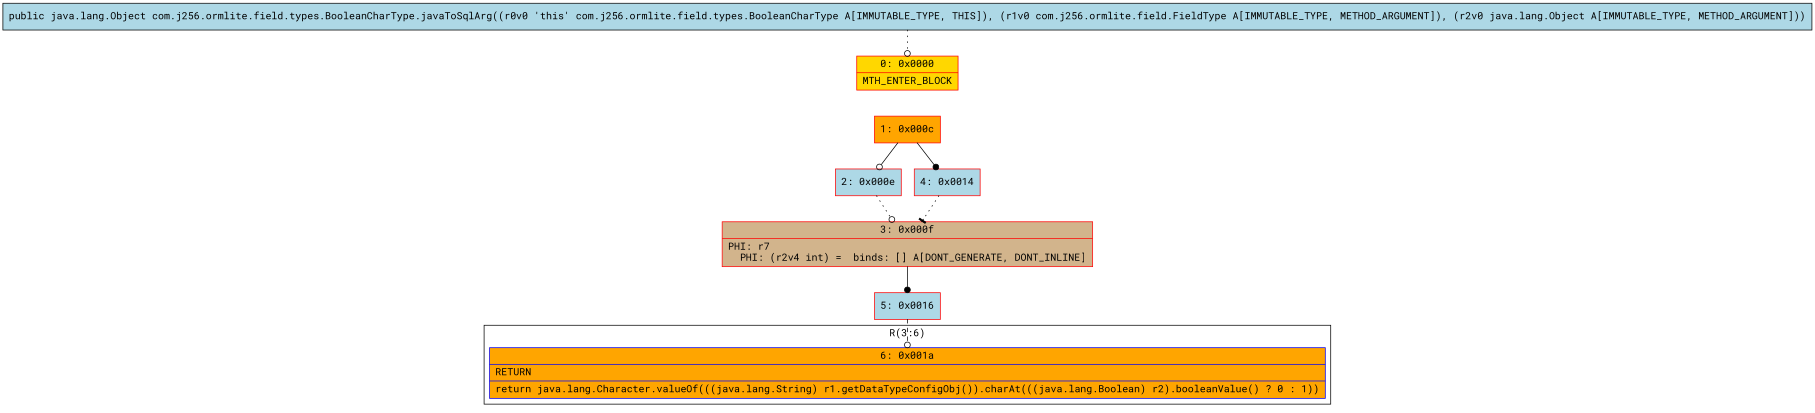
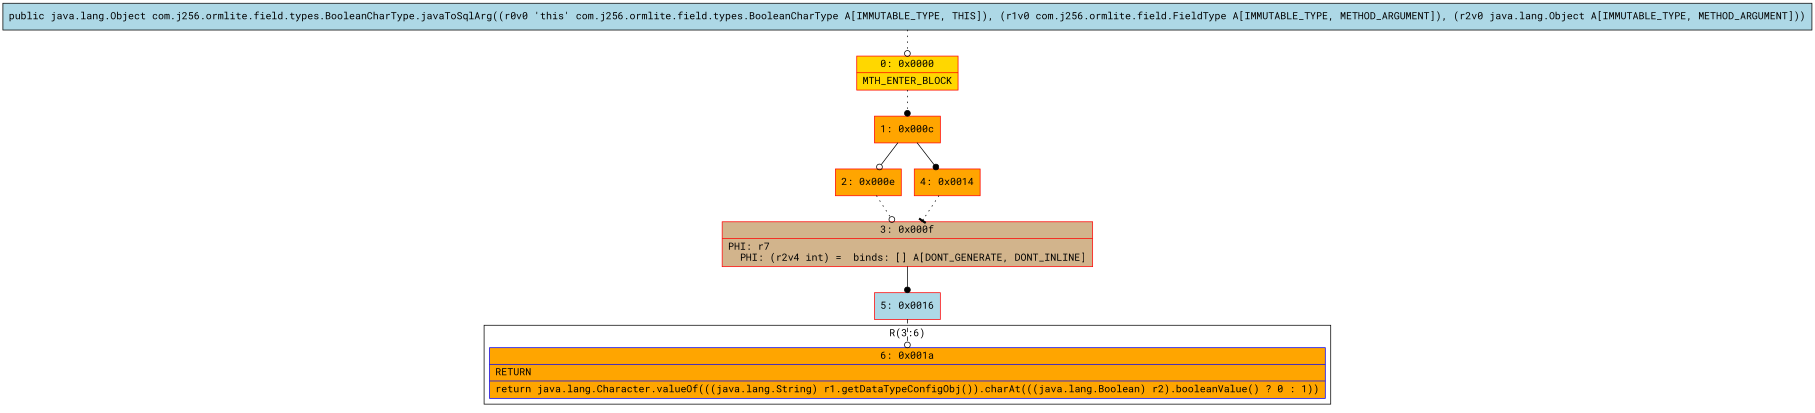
  digraph {
    fontname="Roboto Mono"
    node [color=red fillcolor=lightblue fontname="Roboto Mono" shape=record style=filled]
    edge [arrowhead=odot fontname="Roboto Mono" style=dotted]
    n1 [color=blue fillcolor=orange label="{6\:\ 0x001a|RETURN\l|return java.lang.Character.valueOf(((java.lang.String) r1.getDataTypeConfigObj()).charAt(((java.lang.Boolean) r2).booleanValue() ? 0 : 1))\l}"]
    n2 [fillcolor=gold label="{0\:\ 0x0000|MTH_ENTER_BLOCK\l}"]
    n3 [fillcolor=orange label="{1\:\ 0x000c}"]
-   n4 [label="{2\:\ 0x000e}"]
-   n5 [label="{4\:\ 0x0014}"]
+   n4 [fillcolor=orange label="{2\:\ 0x000e}"]
+   n5 [fillcolor=orange label="{4\:\ 0x0014}"]
    n6 [fillcolor=tan label="{3\:\ 0x000f|PHI: r7 \l  PHI: (r2v4 int) =  binds: [] A[DONT_GENERATE, DONT_INLINE]\l}"]
    n7 [label="{5\:\ 0x0016}"]
    n8 [label="{public java.lang.Object com.j256.ormlite.field.types.BooleanCharType.javaToSqlArg((r0v0 'this' com.j256.ormlite.field.types.BooleanCharType A[IMMUTABLE_TYPE, THIS]), (r1v0 com.j256.ormlite.field.FieldType A[IMMUTABLE_TYPE, METHOD_ARGUMENT]), (r2v0 java.lang.Object A[IMMUTABLE_TYPE, METHOD_ARGUMENT])) }" color=""]
    subgraph cluster_1 {
      label="R(3:6)"
      n1
    }
+   n2 -> n3 [arrowhead=dot]
    n3 -> n4 [style=solid]
    n3 -> n5 [arrowhead=dot style=solid]
    n4 -> n6
    n5 -> n6 [arrowhead=tee]
    n6 -> n7 [arrowhead=dot style=solid]
    n7 -> n1 [style=dashed]
    n8 -> n2
  }
